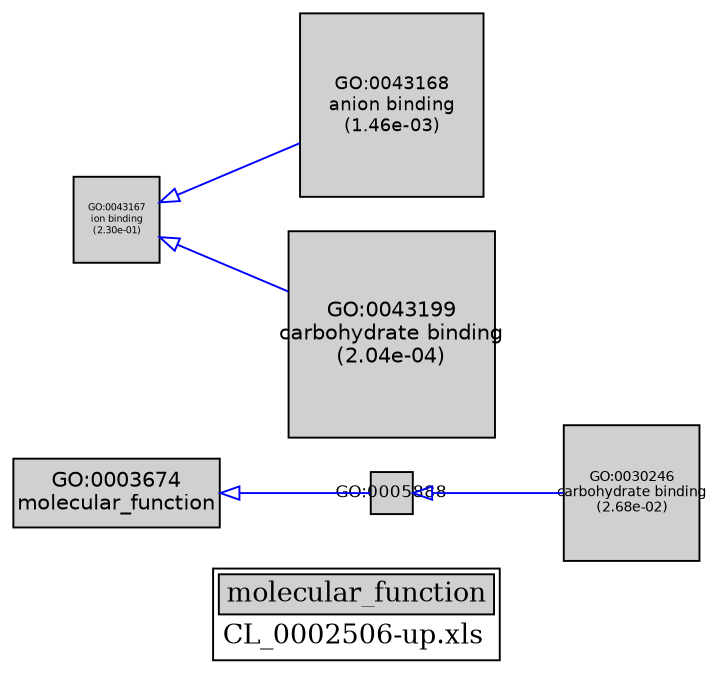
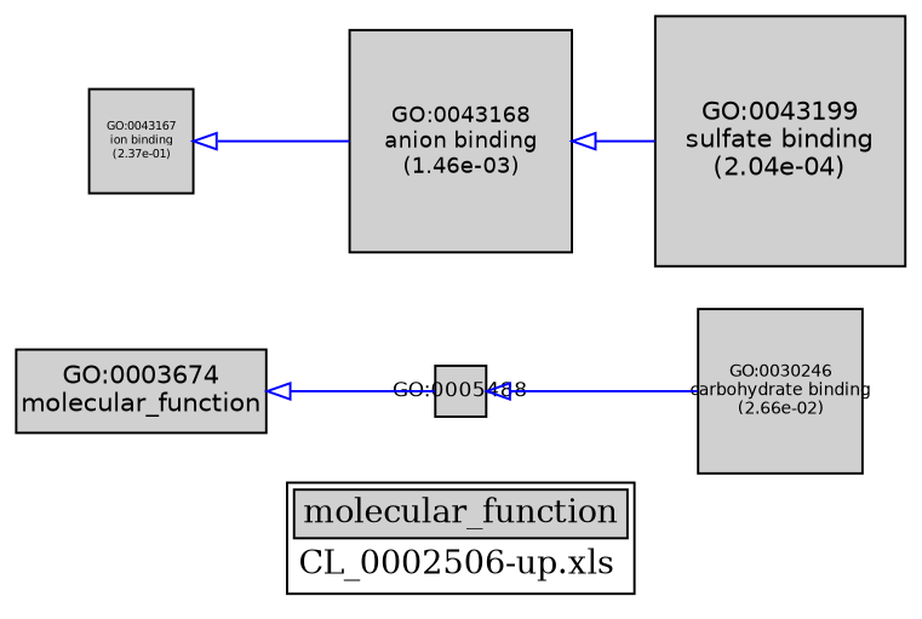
  digraph {
    bgcolor="#FFFFFF"
    label=<<TABLE COLOR="black" BGCOLOR="white"><TR><TD COLSPAN="2" BGCOLOR="#D0D0D0"><FONT COLOR="black">molecular_function</FONT></TD></TR><TR><TD BORDER="0">CL_0002506-up.xls</TD></TR></TABLE>>
    rankdir=LR
    node [color=black fillcolor="#D0D0D0" fixedsize=true fontcolor=black fontname=Helvetica fontsize=10.8 shape=box style=filled]
    edge [arrowtail=empty color=blue dir=back weight=5.0]
-   "GO:0005488" [fontsize=9 height=0.306354944122 width=0.306354944122 label="GO:0005888"]
+   "GO:0005488" [fontsize=9 height=0.306354944122 width=0.306354944122]
    n2 [label=<<TABLE BORDER="0"><TR><TD>GO:0003674<BR/>molecular_function</TD></TR></TABLE>> width=1.5]
    n3 [fontsize=9.64038666677 height=1.33894259261 label=<<TABLE BORDER="0"><TR><TD>GO:0043168<BR/>anion binding<BR/>(1.46e-03)</TD></TR></TABLE>> width=1.33894259261]
-   n4 [fontsize=5.0 height=0.630334083614 label=<<TABLE BORDER="0"><TR><TD>GO:0043167<BR/>ion binding<BR/>(2.30e-01)</TD></TR></TABLE>> width=0.630334083614]
-   n5 [height=1.5 label=<<TABLE BORDER="0"><TR><TD>GO:0043199<BR/>carbohydrate binding<BR/>(2.04e-04)</TD></TR></TABLE>> width=1.5]
-   n6 [fontsize=7.07504820784 height=0.982645584423 label=<<TABLE BORDER="0"><TR><TD>GO:0030246<BR/>carbohydrate binding<BR/>(2.68e-02)</TD></TR></TABLE>> width=0.982645584423]
+   n4 [fontsize=5.0 height=0.630334083614 label=<<TABLE BORDER="0"><TR><TD>GO:0043167<BR/>ion binding<BR/>(2.37e-01)</TD></TR></TABLE>> width=0.630334083614]
+   n5 [height=1.5 label=<<TABLE BORDER="0"><TR><TD>GO:0043199<BR/>sulfate binding<BR/>(2.04e-04)</TD></TR></TABLE>> width=1.5]
+   n6 [fontsize=7.07504820784 height=0.982645584423 label=<<TABLE BORDER="0"><TR><TD>GO:0030246<BR/>carbohydrate binding<BR/>(2.66e-02)</TD></TR></TABLE>> width=0.982645584423]
    subgraph sub_1 {
      "GO:0005488"
      n2
      n3
      n4
      n5
      n6
    }
    subgraph sub_2 {
      subgraph sub_3 {
        subgraph sub_4 {
        }
        subgraph sub_5 {
        }
      }
      subgraph sub_6 {
      }
      subgraph sub_7 {
        "GO:0005488"
        n2
        n3
        n4
        n5
        n6
      }
    }
    "GO:0005488" -> n6
    n2 -> "GO:0005488"
-   n4 -> n5
+   n3 -> n5
    n4 -> n3
  }
